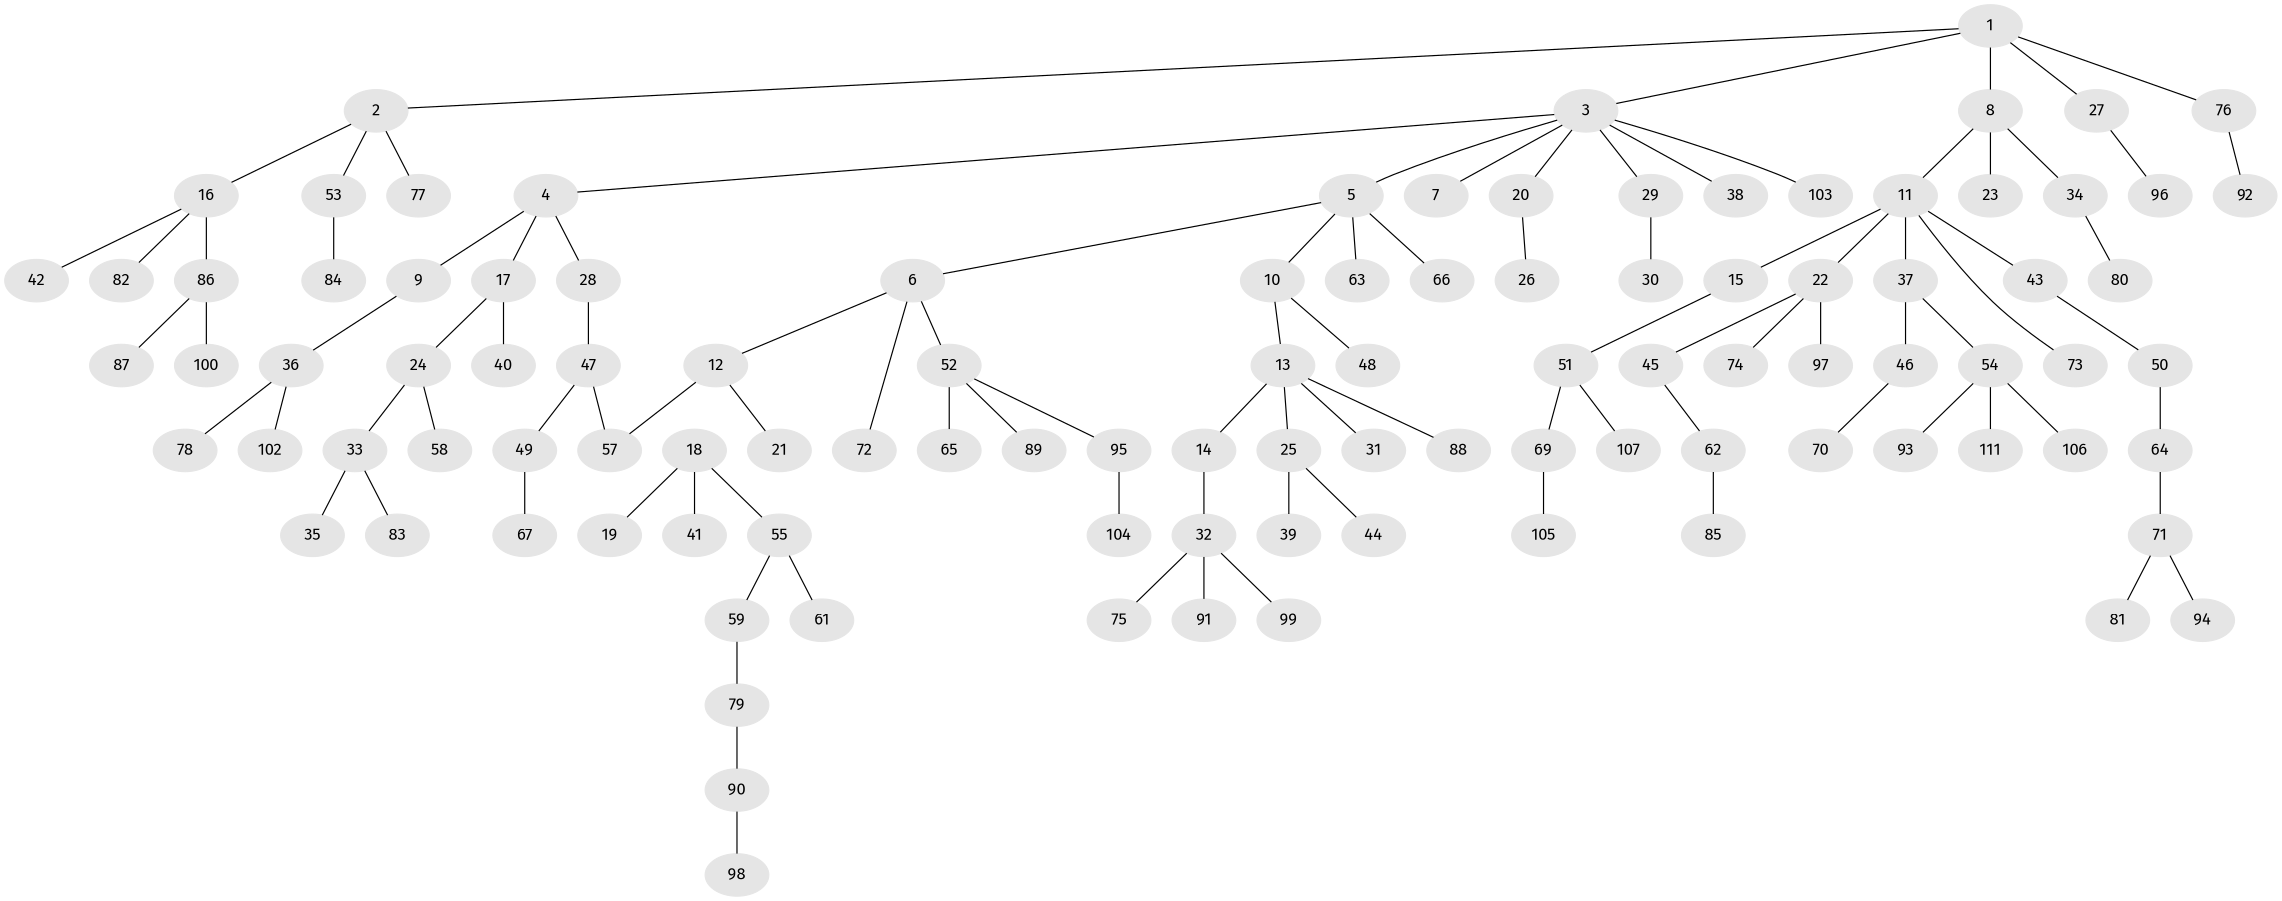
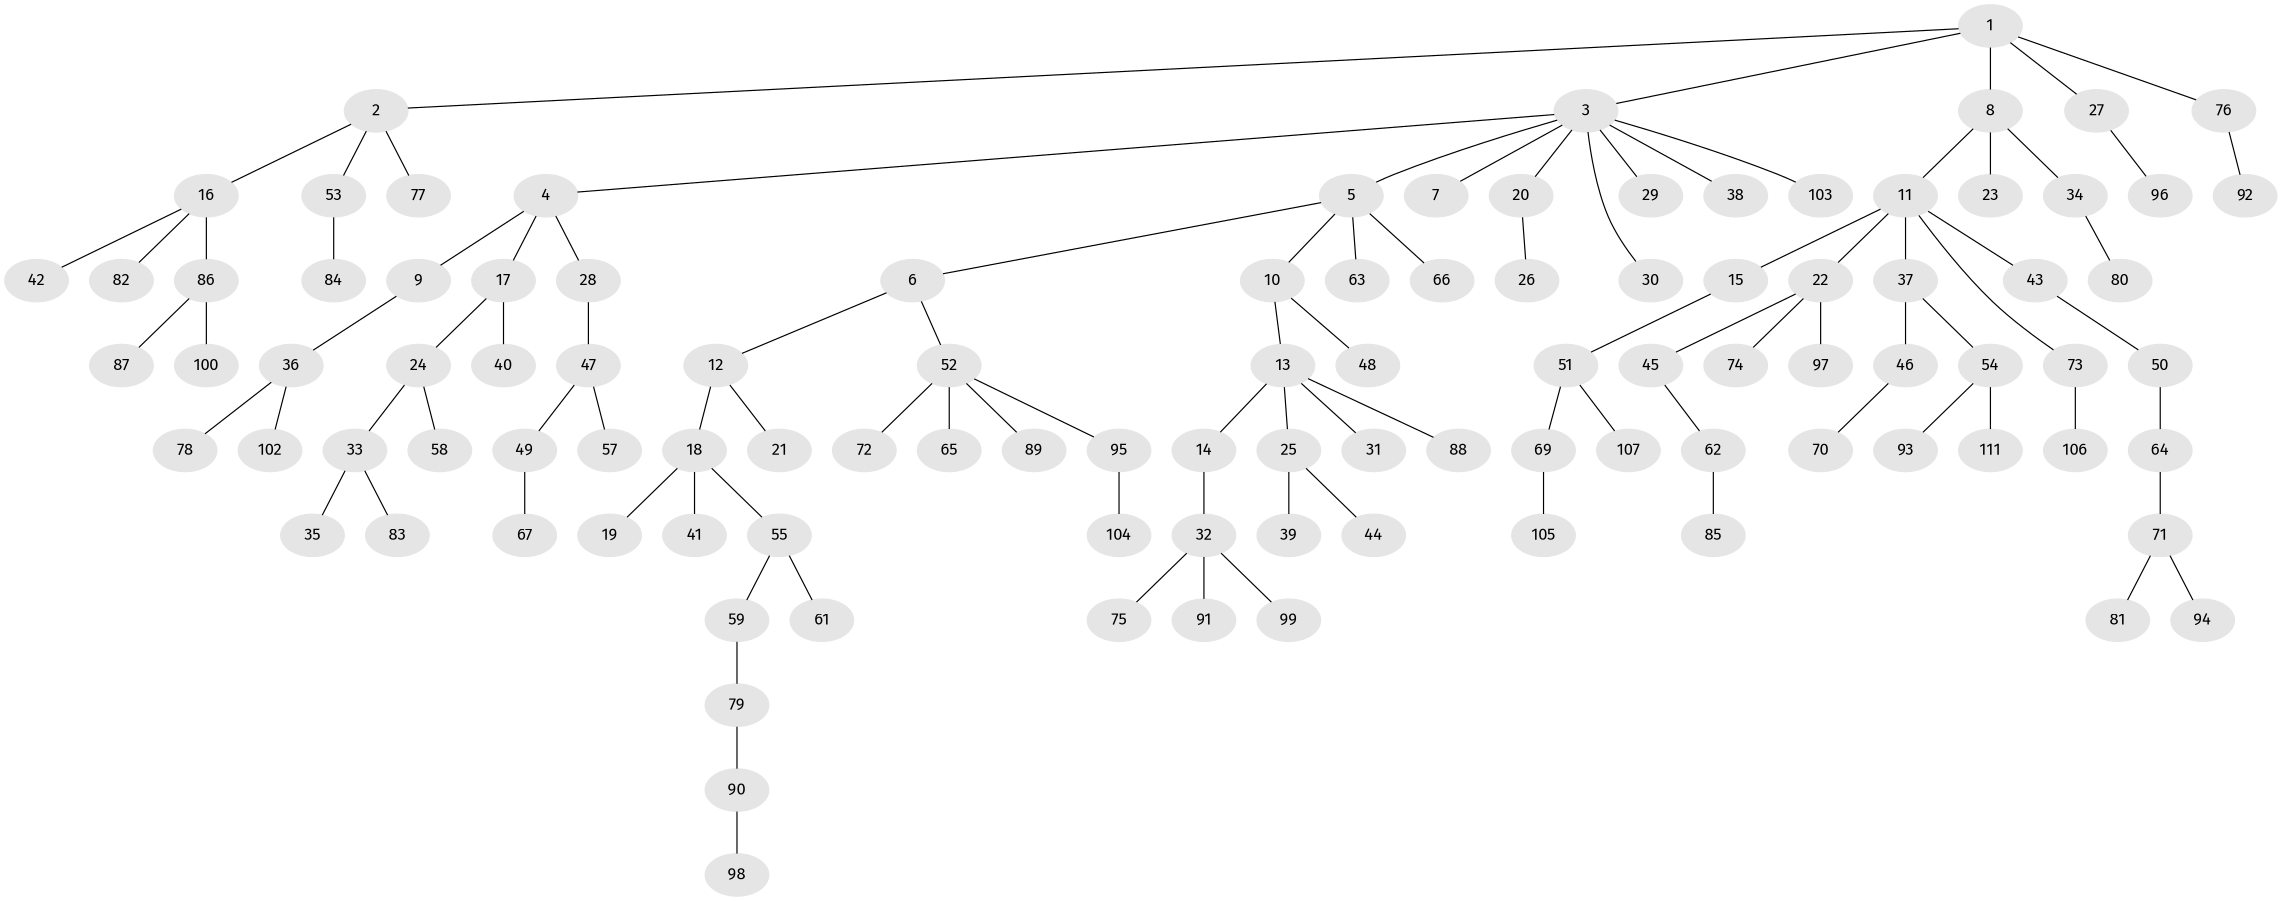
  graph {
    fontname="Fira Sans"
    node [color=gray90 fontname="Fira Sans" style=filled]
    edge [fontname="Fira Sans"]
    1
    2
    3
    8
    27
    76
    16
    53
    77
    4
    5
    7
    20
    29
    30
    38
    103
    11
    23
    34
    96
    92
    42
    82
    86
    84
    9
    17
    28
    6
    10
    63
    66
    26
    36
    24
    40
    47
    12
    52
    13
    48
    18
    21
    65
    72
    89
    95
    15
    22
    37
    43
    73
    80
    78
    102
    14
    25
    31
    88
    51
    45
    74
    97
    46
    54
    50
    19
    41
    55
    32
    39
    44
    75
    91
    99
    69
    107
    87
    100
    33
    58
    59
    61
    62
    35
    83
    49
    57
    70
    93
    n92 [label=111]
    106
    64
    85
    67
    71
    105
    104
    79
    90
    81
    94
    98
    1 -- 2
    1 -- 3
    1 -- 8
    1 -- 27
    1 -- 76
    2 -- 16
    2 -- 53
    2 -- 77
    3 -- 4
    3 -- 5
    3 -- 7
    3 -- 20
    3 -- 29
-   29 -- 30
+   3 -- 30
    3 -- 38
    3 -- 103
    8 -- 11
    8 -- 23
    8 -- 34
    27 -- 96
    76 -- 92
    16 -- 42
    16 -- 82
    16 -- 86
    53 -- 84
    4 -- 9
    4 -- 17
    4 -- 28
    5 -- 6
    5 -- 10
    5 -- 63
    5 -- 66
    20 -- 26
    11 -- 15
    11 -- 22
    11 -- 37
    11 -- 43
    11 -- 73
    34 -- 80
    86 -- 87
    86 -- 100
    9 -- 36
    17 -- 24
    17 -- 40
    28 -- 47
    6 -- 12
    6 -- 52
    10 -- 13
    10 -- 48
    36 -- 78
    36 -- 102
    24 -- 33
    24 -- 58
    47 -- 49
    47 -- 57
-   12 -- 57
+   12 -- 18
    12 -- 21
    52 -- 65
-   6 -- 72
+   52 -- 72
    52 -- 89
    52 -- 95
    13 -- 14
    13 -- 25
    13 -- 31
    13 -- 88
    18 -- 19
    18 -- 41
    18 -- 55
    95 -- 104
    15 -- 51
    22 -- 45
    22 -- 74
    22 -- 97
    37 -- 46
    37 -- 54
    43 -- 50
    14 -- 32
    25 -- 39
    25 -- 44
    51 -- 69
    51 -- 107
    45 -- 62
    46 -- 70
    54 -- 93
    54 -- n92
-   54 -- 106
+   73 -- 106
    50 -- 64
    55 -- 59
    55 -- 61
    32 -- 75
    32 -- 91
    32 -- 99
    69 -- 105
    33 -- 35
    33 -- 83
    59 -- 79
    62 -- 85
    49 -- 67
    64 -- 71
    71 -- 81
    71 -- 94
    79 -- 90
    90 -- 98
  }
